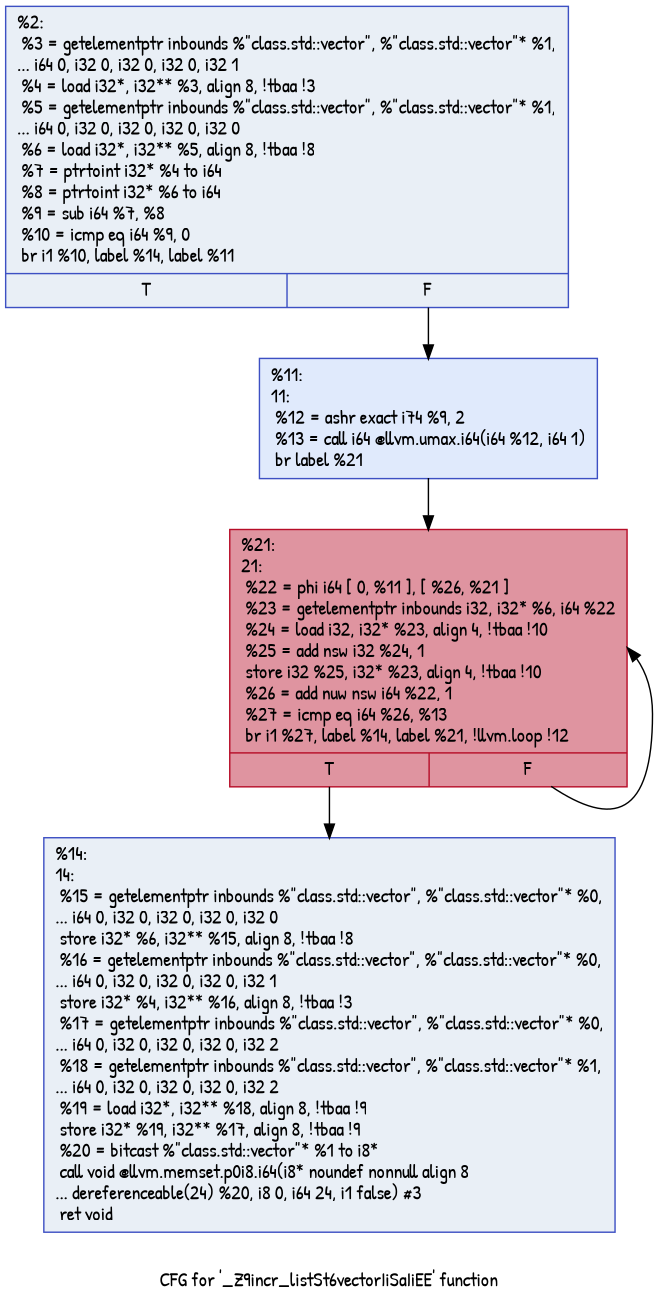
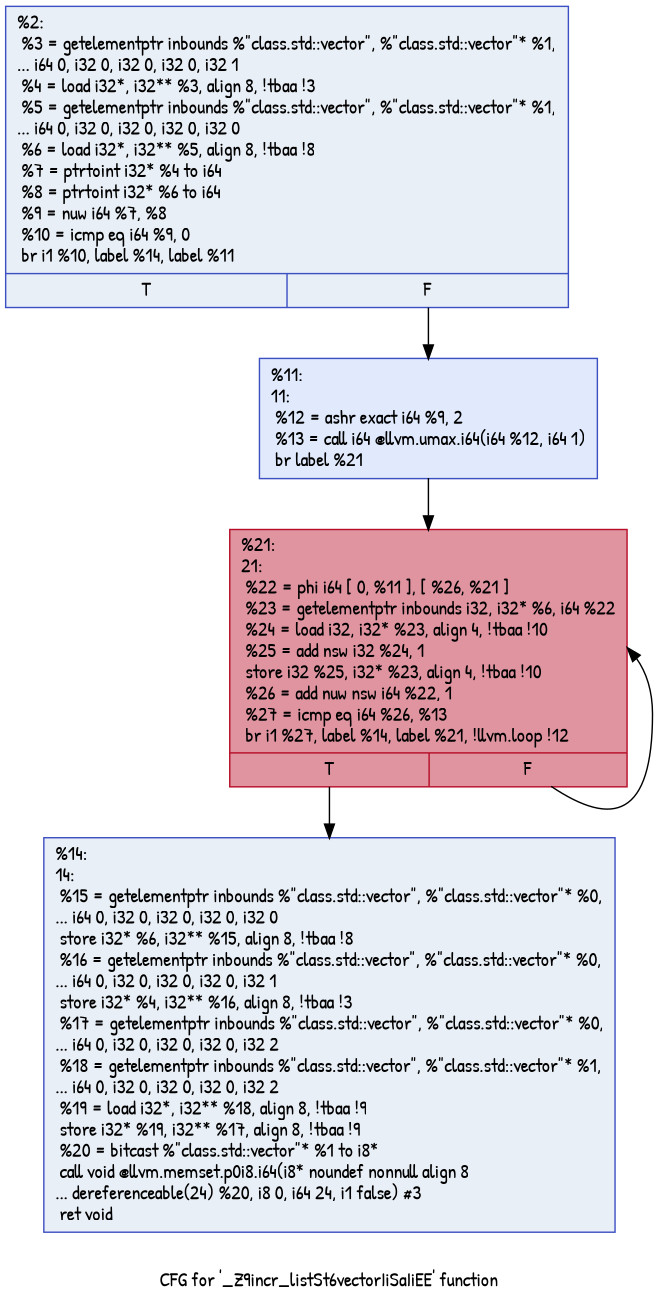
  digraph {
    fontname="Patrick Hand"
    label="CFG for '_Z9incr_listSt6vectorIiSaIiEE' function"
    node [color="#3d50c3ff" fillcolor="#cedaeb70" fontname="Patrick Hand" shape=record style=filled]
    edge [fontname="Patrick Hand" tailport=s1]
-   n1 [label="{%2:\l  %3 = getelementptr inbounds %\"class.std::vector\", %\"class.std::vector\"* %1,\l... i64 0, i32 0, i32 0, i32 0, i32 1\l  %4 = load i32*, i32** %3, align 8, !tbaa !3\l  %5 = getelementptr inbounds %\"class.std::vector\", %\"class.std::vector\"* %1,\l... i64 0, i32 0, i32 0, i32 0, i32 0\l  %6 = load i32*, i32** %5, align 8, !tbaa !8\l  %7 = ptrtoint i32* %4 to i64\l  %8 = ptrtoint i32* %6 to i64\l  %9 = sub i64 %7, %8\l  %10 = icmp eq i64 %9, 0\l  br i1 %10, label %14, label %11\l|{<s0>T|<s1>F}}"]
-   n2 [fillcolor="#b9d0f970" label="{%11:\l11:                                               \l  %12 = ashr exact i74 %9, 2\l  %13 = call i64 @llvm.umax.i64(i64 %12, i64 1)\l  br label %21\l}"]
+   n1 [label="{%2:\l  %3 = getelementptr inbounds %\"class.std::vector\", %\"class.std::vector\"* %1,\l... i64 0, i32 0, i32 0, i32 0, i32 1\l  %4 = load i32*, i32** %3, align 8, !tbaa !3\l  %5 = getelementptr inbounds %\"class.std::vector\", %\"class.std::vector\"* %1,\l... i64 0, i32 0, i32 0, i32 0, i32 0\l  %6 = load i32*, i32** %5, align 8, !tbaa !8\l  %7 = ptrtoint i32* %4 to i64\l  %8 = ptrtoint i32* %6 to i64\l  %9 = nuw i64 %7, %8\l  %10 = icmp eq i64 %9, 0\l  br i1 %10, label %14, label %11\l|{<s0>T|<s1>F}}"]
+   n2 [fillcolor="#b9d0f970" label="{%11:\l11:                                               \l  %12 = ashr exact i64 %9, 2\l  %13 = call i64 @llvm.umax.i64(i64 %12, i64 1)\l  br label %21\l}"]
    n3 [label="{%14:\l14:                                               \l  %15 = getelementptr inbounds %\"class.std::vector\", %\"class.std::vector\"* %0,\l... i64 0, i32 0, i32 0, i32 0, i32 0\l  store i32* %6, i32** %15, align 8, !tbaa !8\l  %16 = getelementptr inbounds %\"class.std::vector\", %\"class.std::vector\"* %0,\l... i64 0, i32 0, i32 0, i32 0, i32 1\l  store i32* %4, i32** %16, align 8, !tbaa !3\l  %17 = getelementptr inbounds %\"class.std::vector\", %\"class.std::vector\"* %0,\l... i64 0, i32 0, i32 0, i32 0, i32 2\l  %18 = getelementptr inbounds %\"class.std::vector\", %\"class.std::vector\"* %1,\l... i64 0, i32 0, i32 0, i32 0, i32 2\l  %19 = load i32*, i32** %18, align 8, !tbaa !9\l  store i32* %19, i32** %17, align 8, !tbaa !9\l  %20 = bitcast %\"class.std::vector\"* %1 to i8*\l  call void @llvm.memset.p0i8.i64(i8* noundef nonnull align 8\l... dereferenceable(24) %20, i8 0, i64 24, i1 false) #3\l  ret void\l}"]
    n4 [color="#b70d28ff" fillcolor="#b70d2870" label="{%21:\l21:                                               \l  %22 = phi i64 [ 0, %11 ], [ %26, %21 ]\l  %23 = getelementptr inbounds i32, i32* %6, i64 %22\l  %24 = load i32, i32* %23, align 4, !tbaa !10\l  %25 = add nsw i32 %24, 1\l  store i32 %25, i32* %23, align 4, !tbaa !10\l  %26 = add nuw nsw i64 %22, 1\l  %27 = icmp eq i64 %26, %13\l  br i1 %27, label %14, label %21, !llvm.loop !12\l|{<s0>T|<s1>F}}"]
    n1 -> n2
    n2 -> n4 [tailport=s0]
    n4 -> n3 [tailport=s0]
    n4 -> n4
  }
